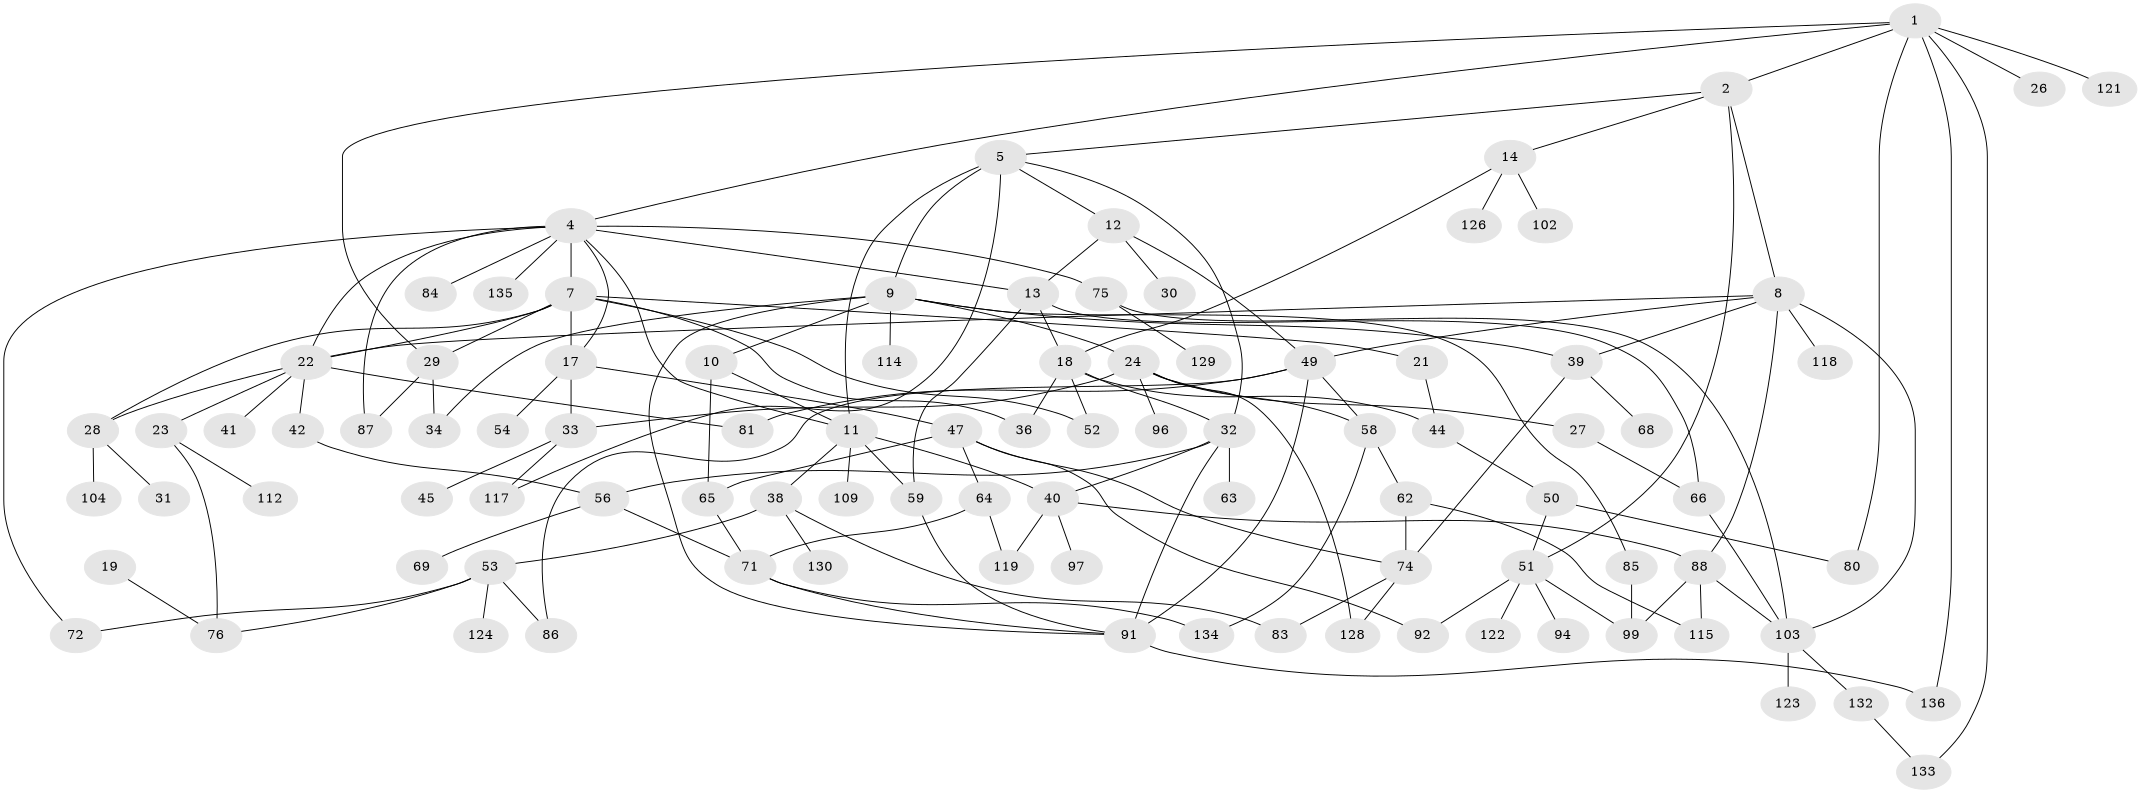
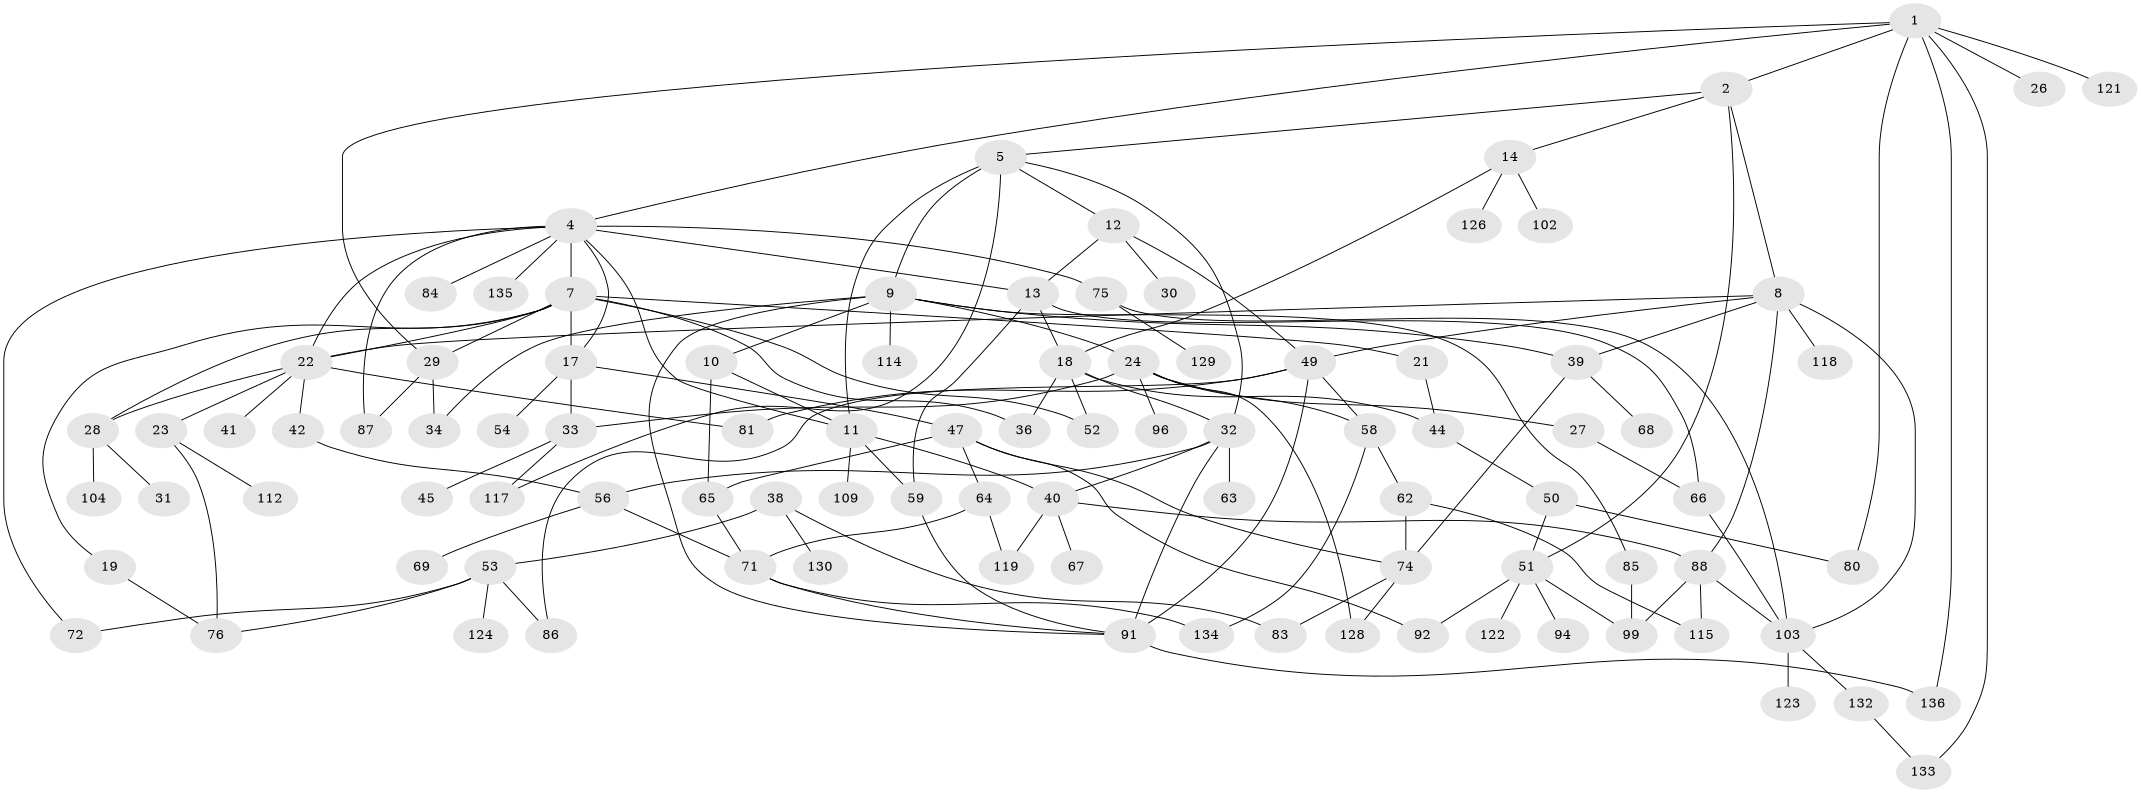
  graph {
    node [color=gray90 style=filled]
    1 [super="+16"]
    2 [super="+3"]
    4 [super="+6"]
    26
    29 [super="+120"]
    80
    121
    133
    136
    5 [super="+90"]
    8
    14 [super="+55"]
    51 [super="+60"]
    7 [super="+15"]
    11 [super="+25"]
    13 [super="+111"]
    17
    22 [super="+46"]
    72
    75 [super="+93"]
    84
    87
    135
    34 [super="+82"]
    9 [super="+20"]
    12 [super="+113"]
    32 [super="+43"]
    117
    39 [super="+78"]
    n30 [label=49 super="+98"]
    88
    103 [super="+127"]
    118
    18 [super="+35"]
    n35 [label=102]
    126
    92
    94
    99 [super="+131"]
    122
    19
    21
    28 [super="+37"]
    36
    52
    38 [super="+77"]
    40
    59 [super="+116"]
    109
    66
    33
    47 [super="+100"]
    54
    23 [super="+70"]
    41
    42 [super="+57"]
    81 [super="+106"]
    129
    10
    24 [super="+49"]
    85 [super="+107"]
    91 [super="+101"]
    114
    30
    56 [super="+110"]
    63 [super="+125"]
    76 [super="+97"]
    44
    31
    104
    68
    74 [super="+79"]
    58 [super="+61"]
    86
    115
    123
    132
    65
    27
    96
    128
    71 [super="+95"]
    53 [super="+73"]
    83
    130
-   67 [label=97]
+   67
    119
    45
    64 [super="+105"]
    50 [super="+102"]
    112
    62
    134
    69 [super="+89"]
    124
    1 -- 2
    1 -- 4
    1 -- 26
    1 -- 29
    1 -- 80
    1 -- 121
    1 -- 133
    1 -- 136
    2 -- 5
    2 -- 8
    2 -- 14
    2 -- 51
    4 -- 7
    4 -- 11
    4 -- 13
    4 -- 17
    4 -- 22
    4 -- 72
    4 -- 75
    4 -- 84
    4 -- 87
    4 -- 135
    29 -- 87
    29 -- 34
    5 -- 11
    5 -- 9
    5 -- 12
    5 -- 32
    5 -- 117
    8 -- 22 [weight=2]
    8 -- 39
    8 -- n30
    8 -- 88
    8 -- 103
    8 -- 118
    14 -- 18
    14 -- n35
    14 -- 126
    51 -- 92
    51 -- 94
    51 -- 99
    51 -- 122
    7 -- 29
    7 -- 17
    7 -- 22
+   7 -- 19
    7 -- 21
    7 -- 28
    7 -- 36
    7 -- 52
-   11 -- 38
    11 -- 40
    11 -- 59
    11 -- 109
    13 -- 18
    13 -- 59
    13 -- 66
    17 -- 33
    17 -- 47
    17 -- 54
    22 -- 28
    22 -- 23
    22 -- 41
    22 -- 42
    22 -- 81
    75 -- 103
    75 -- 129
    9 -- 34
    9 -- 39
    9 -- 10
    9 -- 24
    9 -- 85
    9 -- 91
    9 -- 114
    12 -- 13
    12 -- n30
    12 -- 30
    32 -- 40
    32 -- 91
    32 -- 56
    32 -- 63
    39 -- 68
    39 -- 74
    n30 -- 81
    n30 -- 91
    n30 -- 58
    n30 -- 86
    88 -- 103
    88 -- 99
    88 -- 115
    103 -- 123
    103 -- 132
    18 -- 32
    18 -- 36
    18 -- 52
    18 -- 44
    19 -- 76
    21 -- 44
    28 -- 31
    28 -- 104
    38 -- 53
    38 -- 83
    38 -- 130
    40 -- 88
    40 -- 67
    40 -- 119
    59 -- 91
    66 -- 103
    33 -- 117
    33 -- 45
    47 -- 92
    47 -- 74
    47 -- 65
    47 -- 64
    23 -- 76
    23 -- 112
    42 -- 56
    10 -- 11
    10 -- 65
    24 -- 33
    24 -- 58
    24 -- 27
    24 -- 96
    24 -- 128
    85 -- 99
    91 -- 136
    56 -- 71
    56 -- 69
    44 -- 50
    74 -- 128
    74 -- 83
    58 -- 62
    58 -- 134
    132 -- 133
    65 -- 71
    27 -- 66
    71 -- 91
    71 -- 134
    53 -- 72
    53 -- 76
    53 -- 86
    53 -- 124
    64 -- 71
    64 -- 119
    50 -- 80
    50 -- 51
    62 -- 74
    62 -- 115
  }
